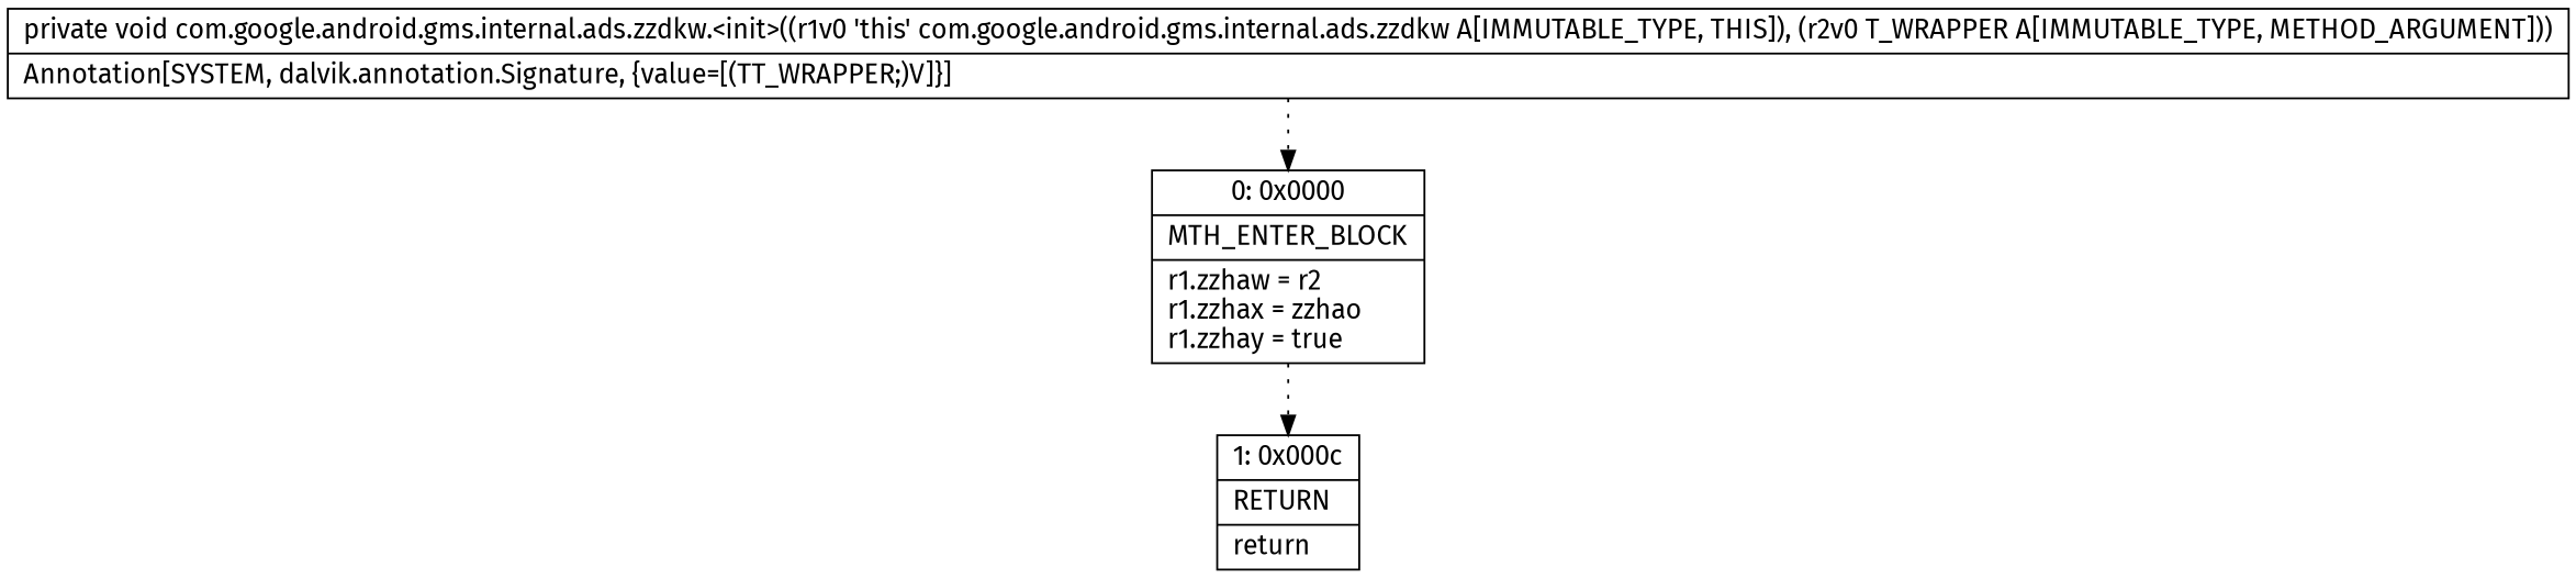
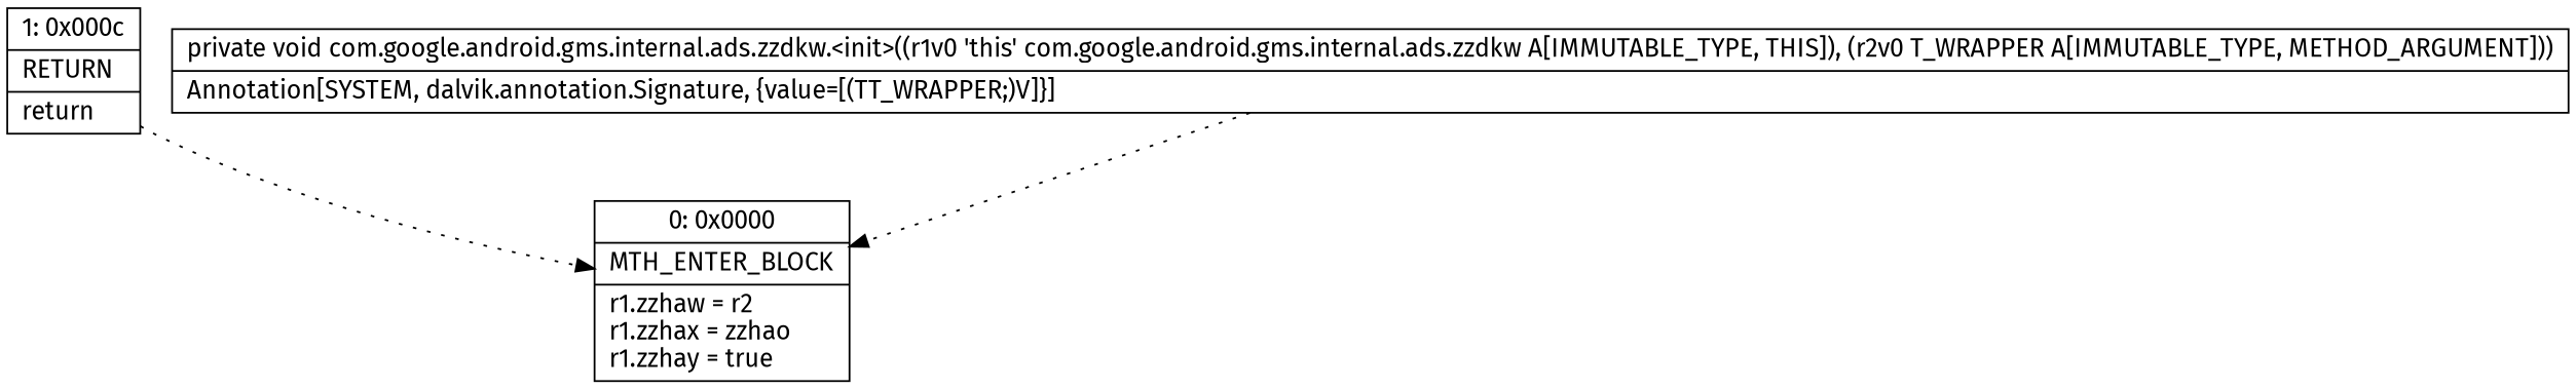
  digraph {
    fontname="Fira Sans"
    node [shape=record fontname="Fira Sans"]
    edge [style=dotted fontname="Fira Sans"]
    n1 [label="{0\:\ 0x0000|MTH_ENTER_BLOCK\l|r1.zzhaw = r2\lr1.zzhax = zzhao\lr1.zzhay = true\l}"]
    n2 [label="{1\:\ 0x000c|RETURN\l|return\l}"]
    n3 [label="{private void com.google.android.gms.internal.ads.zzdkw.\<init\>((r1v0 'this' com.google.android.gms.internal.ads.zzdkw A[IMMUTABLE_TYPE, THIS]), (r2v0 T_WRAPPER A[IMMUTABLE_TYPE, METHOD_ARGUMENT]))  | Annotation[SYSTEM, dalvik.annotation.Signature, \{value=[(TT_WRAPPER;)V]\}]\l}"]
-   n1 -> n2
+   n2 -> n1
    n3 -> n1
  }
